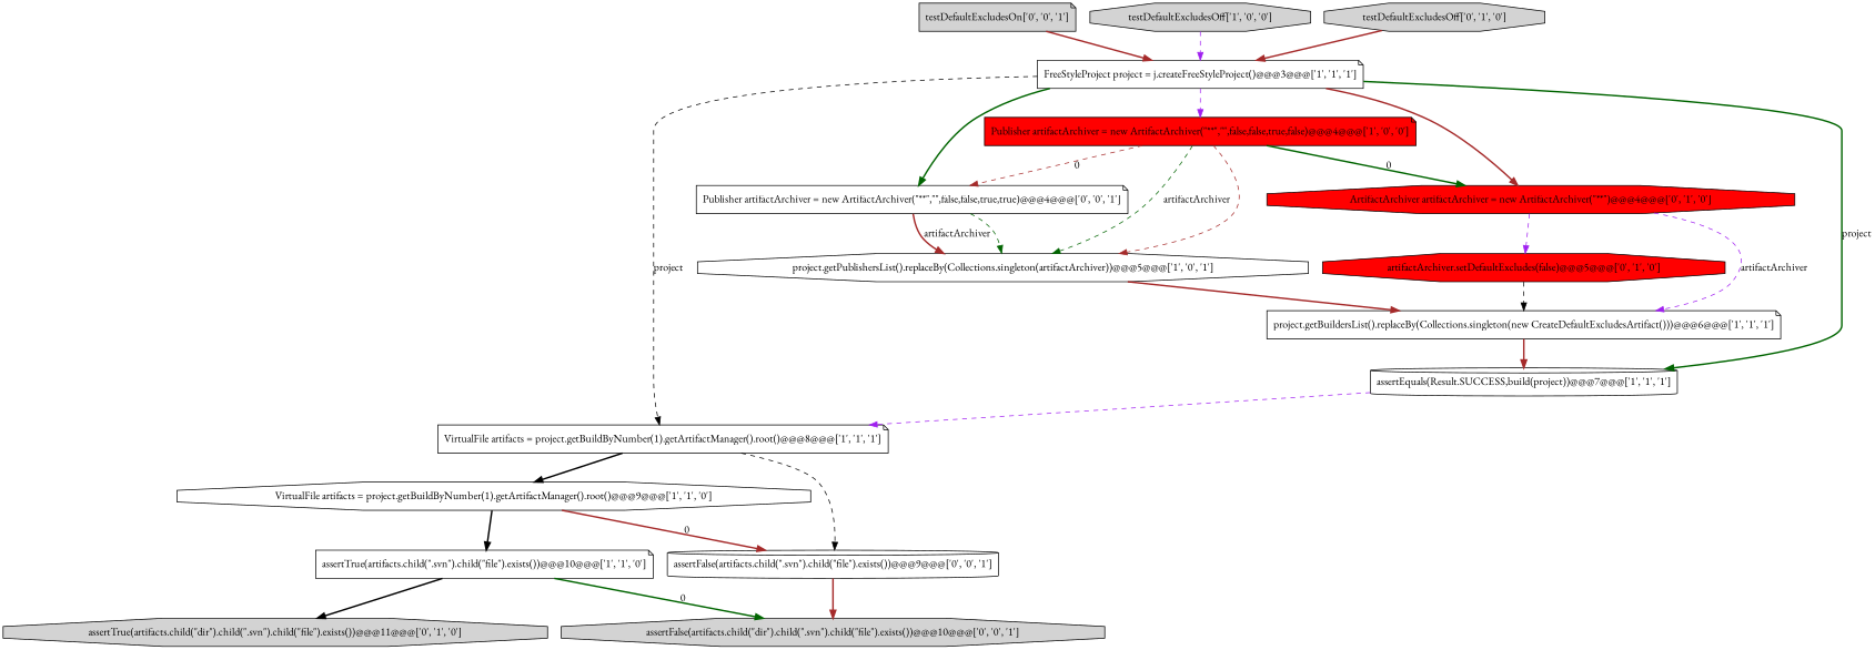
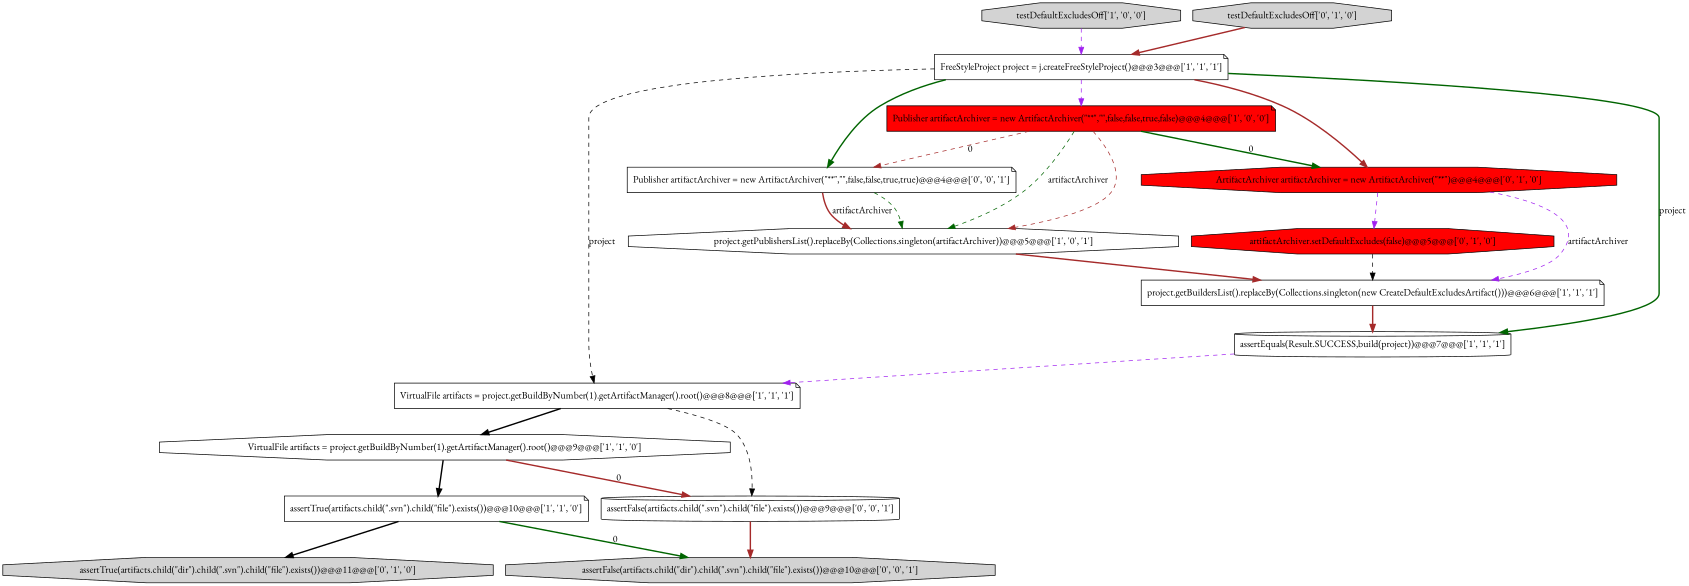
  digraph {
    fontname="EB Garamond"
    node [fillcolor=white shape=octagon style=filled fontname="EB Garamond"]
    edge [style=bold color=brown fontname="EB Garamond"]
    n1 [fillcolor=lightgray label="assertFalse(artifacts.child(\"dir\").child(\".svn\").child(\"file\").exists())@@@10@@@['0', '0', '1']"]
    n2 [fillcolor=lightgray label="assertTrue(artifacts.child(\"dir\").child(\".svn\").child(\"file\").exists())@@@11@@@['0', '1', '0']"]
    n3 [label="project.getPublishersList().replaceBy(Collections.singleton(artifactArchiver))@@@5@@@['1', '0', '1']"]
    n4 [label="project.getBuildersList().replaceBy(Collections.singleton(new CreateDefaultExcludesArtifact()))@@@6@@@['1', '1', '1']" shape=note]
    n5 [label="VirtualFile artifacts = project.getBuildByNumber(1).getArtifactManager().root()@@@9@@@['1', '1', '0']"]
    n6 [label="assertTrue(artifacts.child(\".svn\").child(\"file\").exists())@@@10@@@['1', '1', '0']" shape=note]
    n7 [label="assertFalse(artifacts.child(\".svn\").child(\"file\").exists())@@@9@@@['0', '0', '1']" shape=cylinder]
    n8 [label="Publisher artifactArchiver = new ArtifactArchiver(\"**\",\"\",false,false,true,true)@@@4@@@['0', '0', '1']" shape=note]
-   n9 [fillcolor=lightgray label="testDefaultExcludesOn['0', '0', '1']" shape=note]
    n10 [label="FreeStyleProject project = j.createFreeStyleProject()@@@3@@@['1', '1', '1']" shape=note]
    n11 [fillcolor=lightgray label="testDefaultExcludesOff['1', '0', '0']"]
    n12 [fillcolor=red label="artifactArchiver.setDefaultExcludes(false)@@@5@@@['0', '1', '0']"]
    n13 [label="assertEquals(Result.SUCCESS,build(project))@@@7@@@['1', '1', '1']" shape=cylinder]
    n14 [label="VirtualFile artifacts = project.getBuildByNumber(1).getArtifactManager().root()@@@8@@@['1', '1', '1']" shape=note]
    n15 [fillcolor=red label="Publisher artifactArchiver = new ArtifactArchiver(\"**\",\"\",false,false,true,false)@@@4@@@['1', '0', '0']" shape=note]
    n16 [fillcolor=red label="ArtifactArchiver artifactArchiver = new ArtifactArchiver(\"**\")@@@4@@@['0', '1', '0']"]
    n17 [fillcolor=lightgray label="testDefaultExcludesOff['0', '1', '0']"]
    n3 -> n4
    n4 -> n13
    n5 -> n6 [color=black]
    n5 -> n7 [label=0]
    n6 -> n1 [label=0 color=darkgreen]
    n6 -> n2 [color=black]
    n7 -> n1
    n8 -> n3 [label=artifactArchiver]
    n8 -> n3 [style=dashed color=darkgreen]
-   n9 -> n10
    n10 -> n8 [color=darkgreen]
    n10 -> n13 [label=project color=darkgreen]
    n10 -> n14 [label=project style=dashed color=black]
    n10 -> n15 [style=dashed color=purple]
    n10 -> n16
    n11 -> n10 [style=dashed color=purple]
    n12 -> n4 [style=dashed color=black]
    n13 -> n14 [style=dashed color=purple]
    n14 -> n5 [color=black]
    n14 -> n7 [style=dashed color=black]
    n15 -> n3 [label=artifactArchiver style=dashed color=darkgreen]
    n15 -> n3 [style=dashed]
    n15 -> n8 [label=0 style=dashed]
    n15 -> n16 [label=0 color=darkgreen]
    n16 -> n4 [label=artifactArchiver style=dashed color=purple]
    n16 -> n12 [style=dashed color=purple]
    n17 -> n10
  }
